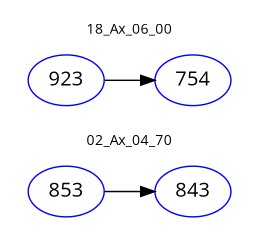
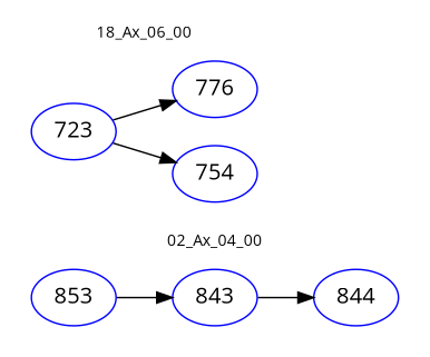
  digraph {
    fontname="Open Sans"
    rankdir=LR
    node [color=blue fontname="Open Sans"]
    edge [color=black fontname="Open Sans"]
    n1 [label=853]
    n2 [label=843]
+   n3 [label=844]
    n4 [label=754]
-   n5 [label=923]
+   n5 [label=723]
+   n6 [label=776]
    subgraph cluster_1 {
      color=white
      fontsize=10
-     label="02_Ax_04_70"
+     label="02_Ax_04_00"
      n1
      n2
+     n3
    }
    subgraph cluster_2 {
      color=white
      fontsize=10
      label="18_Ax_06_00"
      n4
      n5
+     n6
    }
    n1 -> n2
+   n2 -> n3
    n5 -> n4
+   n5 -> n6
  }
